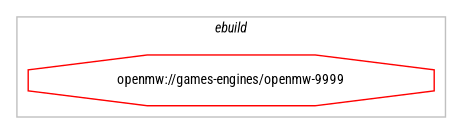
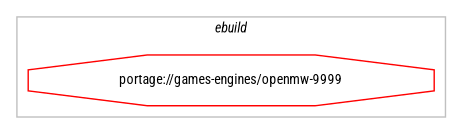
  digraph {
    compound=true
    concentrate=true
    fontname="Roboto Condensed"
    fontsize=10
    newrank=true
    rankdir=TB
    ranksep=1.5
-   n1 [color=red fontname="Roboto Condensed" fontsize=10 label="openmw://games-engines/openmw-9999" width=4 shape=octagon]
+   n1 [color=red fontname="Roboto Condensed" fontsize=10 label="portage://games-engines/openmw-9999" width=4 shape=octagon]
    subgraph cluster_1 {
      color=gray
      label=<<i>ebuild</i>>
      n1
    }
    subgraph cluster_2 {
      color=gray
      label=<<i>dependencies</i>>
      subgraph cluster_3 {
        color=gray
        fillcolor="#eeeeee"
        label=<<i>compile</i>>
        style=filled
      }
      subgraph cluster_4 {
        color=gray
        fillcolor="#eeeeee"
        label=<<i>compile and run</i>>
        style=filled
      }
      subgraph cluster_5 {
        color=gray
        fillcolor="#eeeeee"
        label=<<i>run</i>>
        style=filled
      }
    }
    subgraph cluster_6 {
      color=gray
      label=<<i>candidates</i>>
      rank=same
    }
  }
